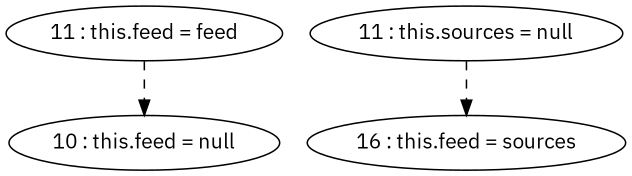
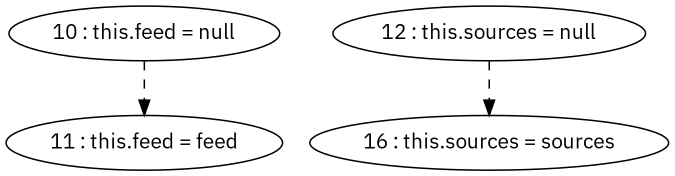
  digraph {
    fontname="IBM Plex Sans"
    node [fontname="IBM Plex Sans"]
    edge [fontname="IBM Plex Sans" style=dashed]
    n1 [label="11 : this.feed = feed"]
    "10 : this.feed = null"
-   "11 : this.sources = null"
-   "16 : this.sources = sources" [label="16 : this.feed = sources"]
-   n1 -> "10 : this.feed = null"
+   "11 : this.sources = null" [label="12 : this.sources = null"]
+   "16 : this.sources = sources"
+   "10 : this.feed = null" -> n1
    "11 : this.sources = null" -> "16 : this.sources = sources"
  }
